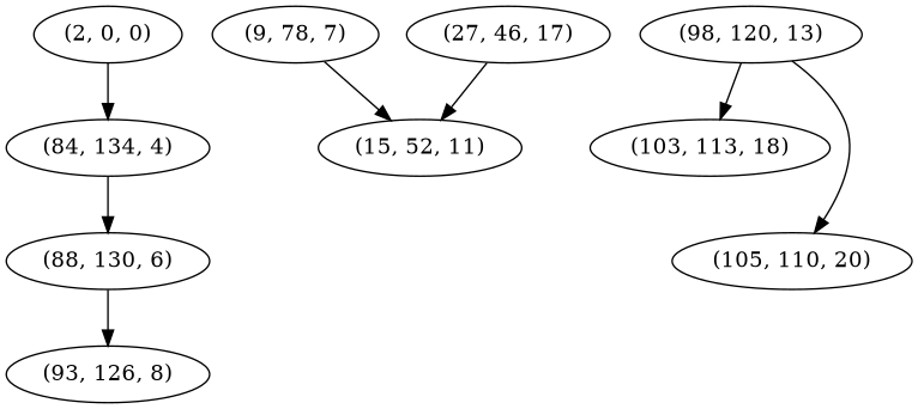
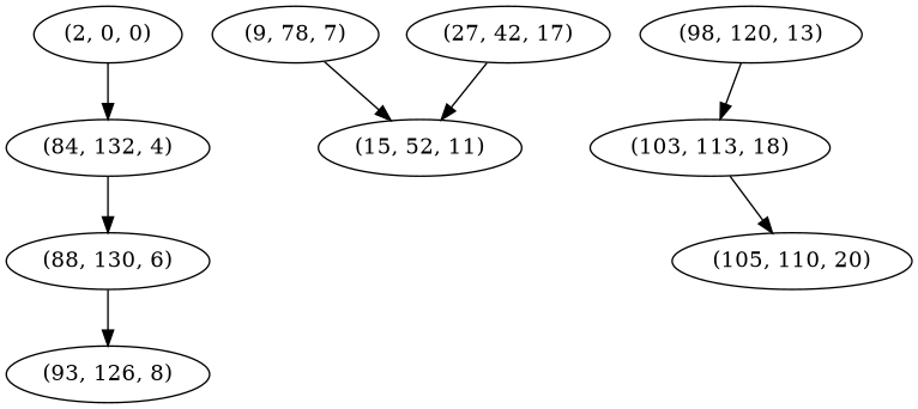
  digraph {
    n1 [label="(2, 0, 0)"]
-   "(84, 134, 4)"
+   "(84, 134, 4)" [label="(84, 132, 4)"]
    "(88, 130, 6)"
    n4 [label="(9, 78, 7)"]
    "(15, 52, 11)"
-   "(27, 46, 17)"
+   "(27, 46, 17)" [label="(27, 42, 17)"]
    "(93, 126, 8)"
    "(98, 120, 13)"
    "(103, 113, 18)"
    "(105, 110, 20)"
    n1 -> "(84, 134, 4)"
    "(84, 134, 4)" -> "(88, 130, 6)"
    "(88, 130, 6)" -> "(93, 126, 8)"
    n4 -> "(15, 52, 11)"
    "(27, 46, 17)" -> "(15, 52, 11)"
    "(98, 120, 13)" -> "(103, 113, 18)"
-   "(98, 120, 13)" -> "(105, 110, 20)"
+   "(103, 113, 18)" -> "(105, 110, 20)"
  }
